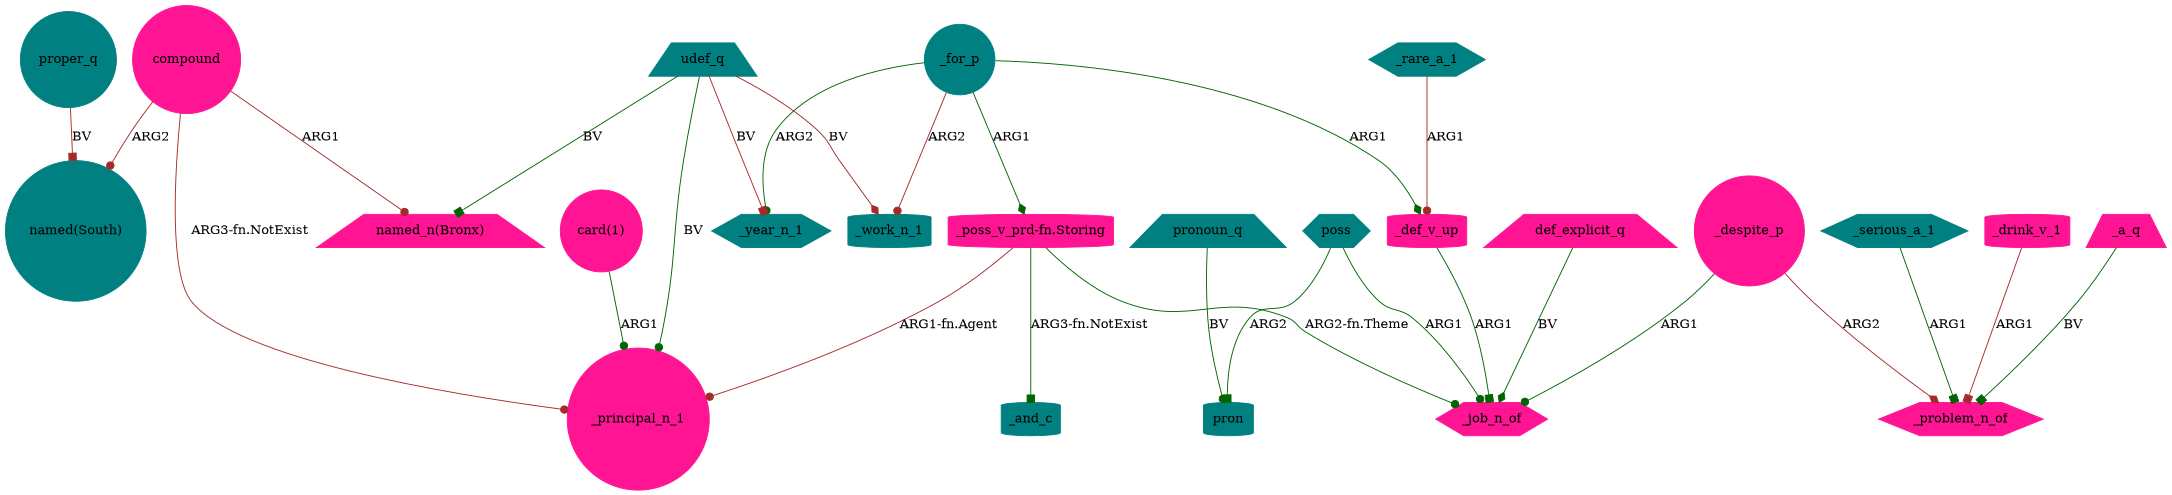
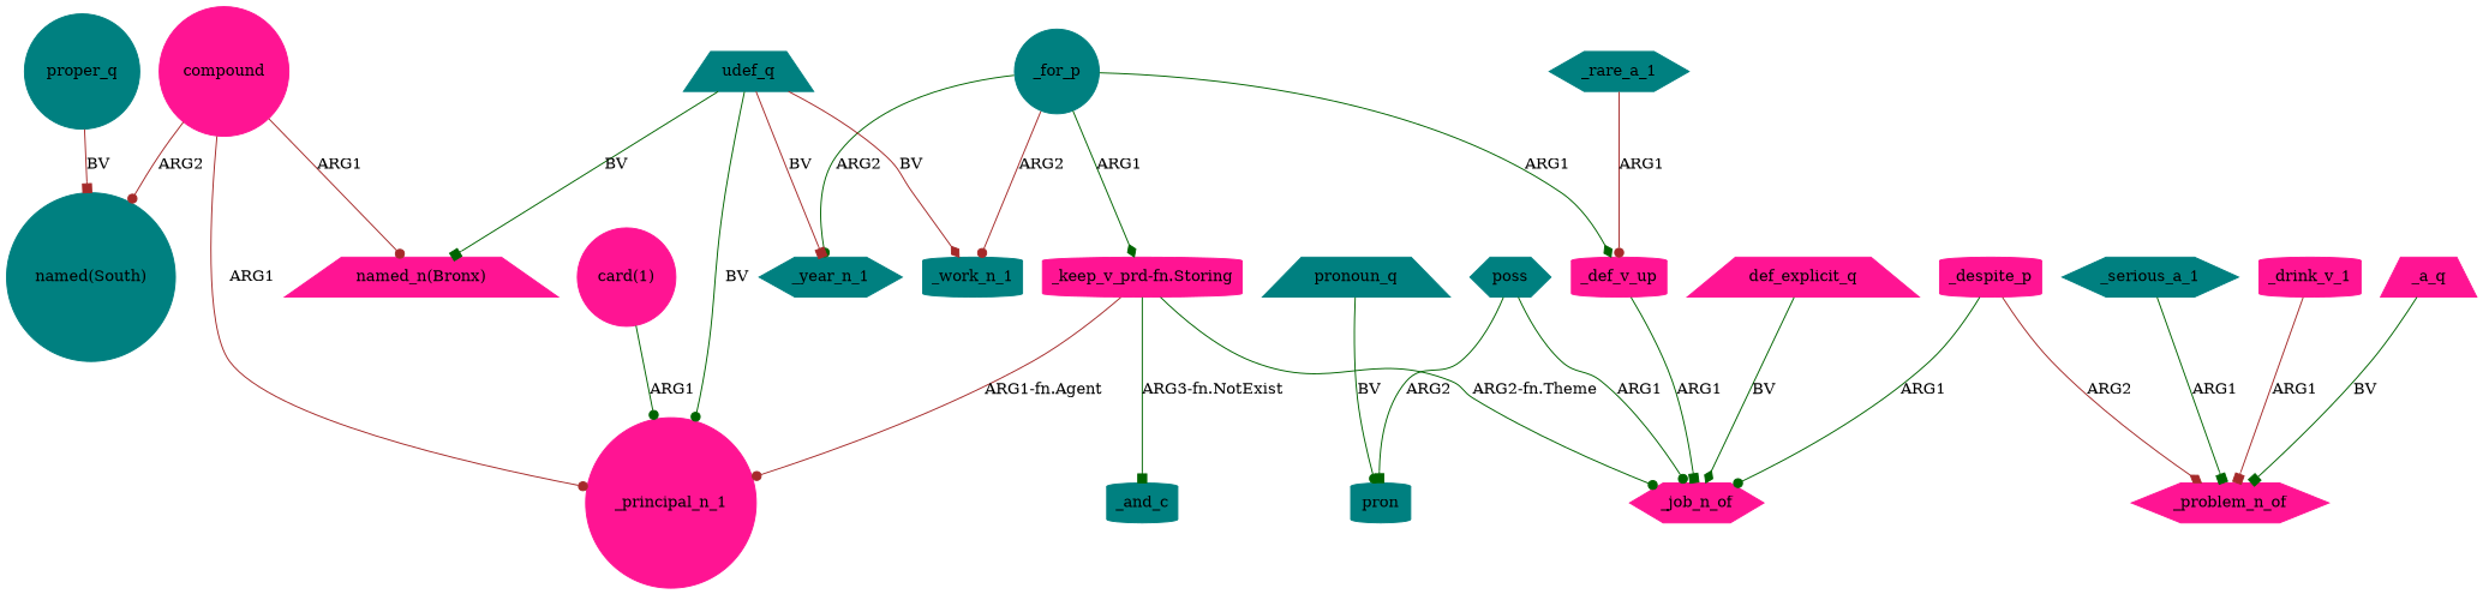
  digraph {
    node [color=deeppink shape=circle style=filled]
    edge [arrowhead=dot color=darkgreen]
    "named_n(Bronx)" [shape=trapezium]
    compound
    "named(South)" [color=teal]
    _principal_n_1
    _year_n_1 [color=teal shape=hexagon]
    poss [color=teal shape=hexagon]
    pron [color=teal shape=cylinder]
    _job_n_of [shape=hexagon]
    _for_p [color=teal]
    n10 [label=_def_v_up shape=cylinder]
-   "_keep_v_prd-fn.Storing" [shape=cylinder label="_poss_v_prd-fn.Storing"]
+   "_keep_v_prd-fn.Storing" [shape=cylinder]
    _work_n_1 [color=teal shape=cylinder]
    _and_c [color=teal shape=cylinder]
-   _despite_p
+   _despite_p [shape=cylinder]
    _problem_n_of [shape=hexagon]
    udef_q [color=teal shape=trapezium]
    "card(1)"
    pronoun_q [color=teal shape=trapezium]
    def_explicit_q [shape=trapezium]
    _serious_a_1 [color=teal shape=hexagon]
    _drink_v_1 [shape=cylinder]
    _rare_a_1 [color=teal shape=hexagon]
    proper_q [color=teal]
    _a_q [shape=trapezium]
    compound -> "named_n(Bronx)" [color=brown label=ARG1]
    compound -> "named(South)" [color=brown label=ARG2]
-   compound -> _principal_n_1 [color=brown label="ARG3-fn.NotExist"]
+   compound -> _principal_n_1 [color=brown label=ARG1]
    poss -> pron [arrowhead=box label=ARG2]
    poss -> _job_n_of [label=ARG1]
    _for_p -> _year_n_1 [label=ARG2]
    _for_p -> n10 [arrowhead=diamond label=ARG1]
    _for_p -> "_keep_v_prd-fn.Storing" [arrowhead=diamond label=ARG1]
    _for_p -> _work_n_1 [color=brown label=ARG2]
    n10 -> _job_n_of [arrowhead=box label=ARG1]
    "_keep_v_prd-fn.Storing" -> _principal_n_1 [color=brown label="ARG1-fn.Agent"]
    "_keep_v_prd-fn.Storing" -> _job_n_of [label="ARG2-fn.Theme"]
    "_keep_v_prd-fn.Storing" -> _and_c [arrowhead=box label="ARG3-fn.NotExist"]
    _despite_p -> _job_n_of [label=ARG1]
    _despite_p -> _problem_n_of [arrowhead=diamond color=brown label=ARG2]
    udef_q -> "named_n(Bronx)" [arrowhead=box label=BV]
    udef_q -> _principal_n_1 [label=BV]
    udef_q -> _year_n_1 [arrowhead=box color=brown label=BV]
    udef_q -> _work_n_1 [arrowhead=diamond color=brown label=BV]
    "card(1)" -> _principal_n_1 [label=ARG1]
    pronoun_q -> pron [label=BV]
    def_explicit_q -> _job_n_of [arrowhead=diamond label=BV]
    _serious_a_1 -> _problem_n_of [arrowhead=box label=ARG1]
    _drink_v_1 -> _problem_n_of [arrowhead=box color=brown label=ARG1]
    _rare_a_1 -> n10 [color=brown label=ARG1]
    proper_q -> "named(South)" [arrowhead=box color=brown label=BV]
    _a_q -> _problem_n_of [arrowhead=box label=BV]
  }
